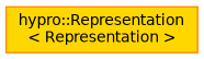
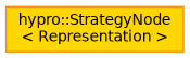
  digraph {
    rankdir=LR
-   n1 [color=darkorange fillcolor=gold fontname=Helvetica fontsize=10 height=0.2 label="hypro::Representation\l\< Representation \>" shape=record style=filled width=0.4]
+   n1 [color=darkorange fillcolor=gold fontname=Helvetica fontsize=10 height=0.2 label="hypro::StrategyNode\l\< Representation \>" shape=record style=filled width=0.4]
  }
